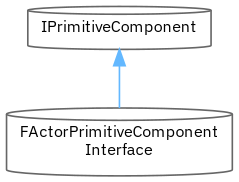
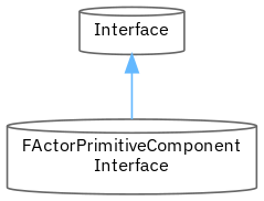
  digraph {
    rankdir=TB
    fontname="IBM Plex Sans"
    node [color=grey40 fillcolor=white fontname="IBM Plex Sans" fontsize=10 shape=cylinder style=filled]
-   n1 [height=0.2 label=IPrimitiveComponent width=0.4]
+   n1 [height=0.2 label=Interface width=0.4]
    n2 [height=0.2 label="FActorPrimitiveComponent\lInterface" width=0.4]
    n1 -> n2 [color=steelblue1 dir=back fontname="IBM Plex Sans" fontsize=10 labelfontname=Helvetica labelfontsize=10 style=solid]
  }
